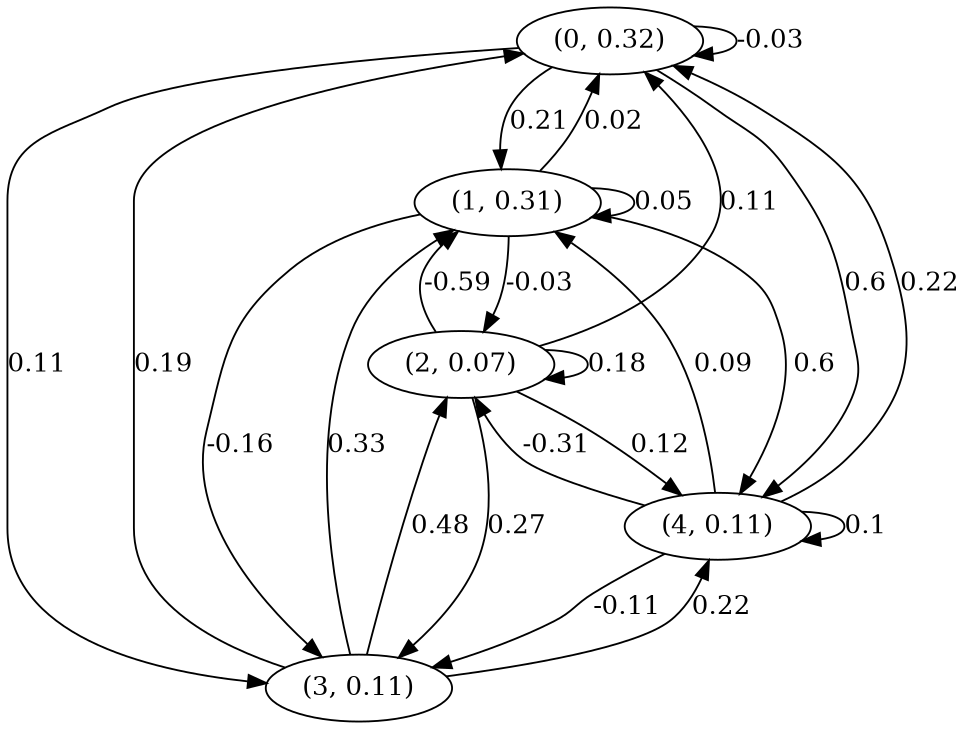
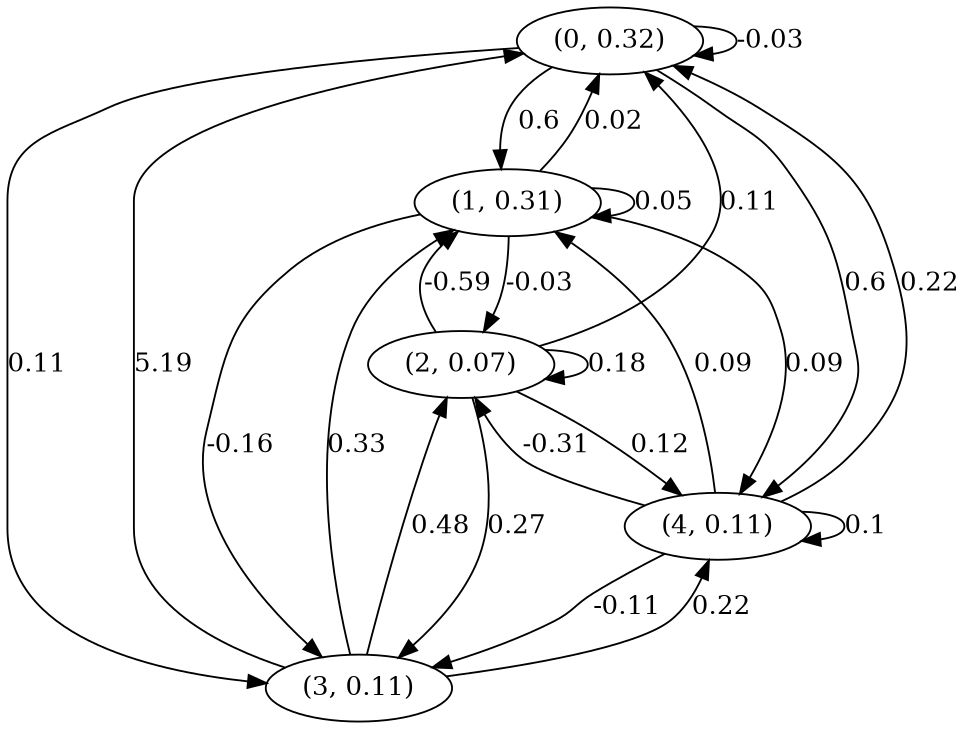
  digraph {
    fontname="DejaVu Serif"
    node [fontname="DejaVu Serif"]
    edge [fontname="DejaVu Serif"]
    n1 [label="(0, 0.32)"]
    n2 [label="(1, 0.31)"]
    n3 [label="(3, 0.11)"]
    n4 [label="(4, 0.11)"]
    n5 [label="(2, 0.07)"]
    n1 -> n1 [label=-0.03]
-   n1 -> n2 [label=0.21]
+   n1 -> n2 [label=0.6]
    n1 -> n3 [label=0.11]
    n1 -> n4 [label=0.6]
    n2 -> n1 [label=0.02]
    n2 -> n2 [label=0.05]
    n2 -> n3 [label=-0.16]
-   n2 -> n4 [label=0.6]
+   n2 -> n4 [label=0.09]
    n2 -> n5 [label=-0.03]
-   n3 -> n1 [label=0.19]
+   n3 -> n1 [label=5.19]
    n3 -> n2 [label=0.33]
    n3 -> n4 [label=0.22]
    n3 -> n5 [label=0.48]
    n4 -> n1 [label=0.22]
    n4 -> n2 [label=0.09]
    n4 -> n3 [label=-0.11]
    n4 -> n4 [label=0.1]
    n4 -> n5 [label=-0.31]
    n5 -> n1 [label=0.11]
    n5 -> n2 [label=-0.59]
    n5 -> n3 [label=0.27]
    n5 -> n4 [label=0.12]
    n5 -> n5 [label=0.18]
  }
